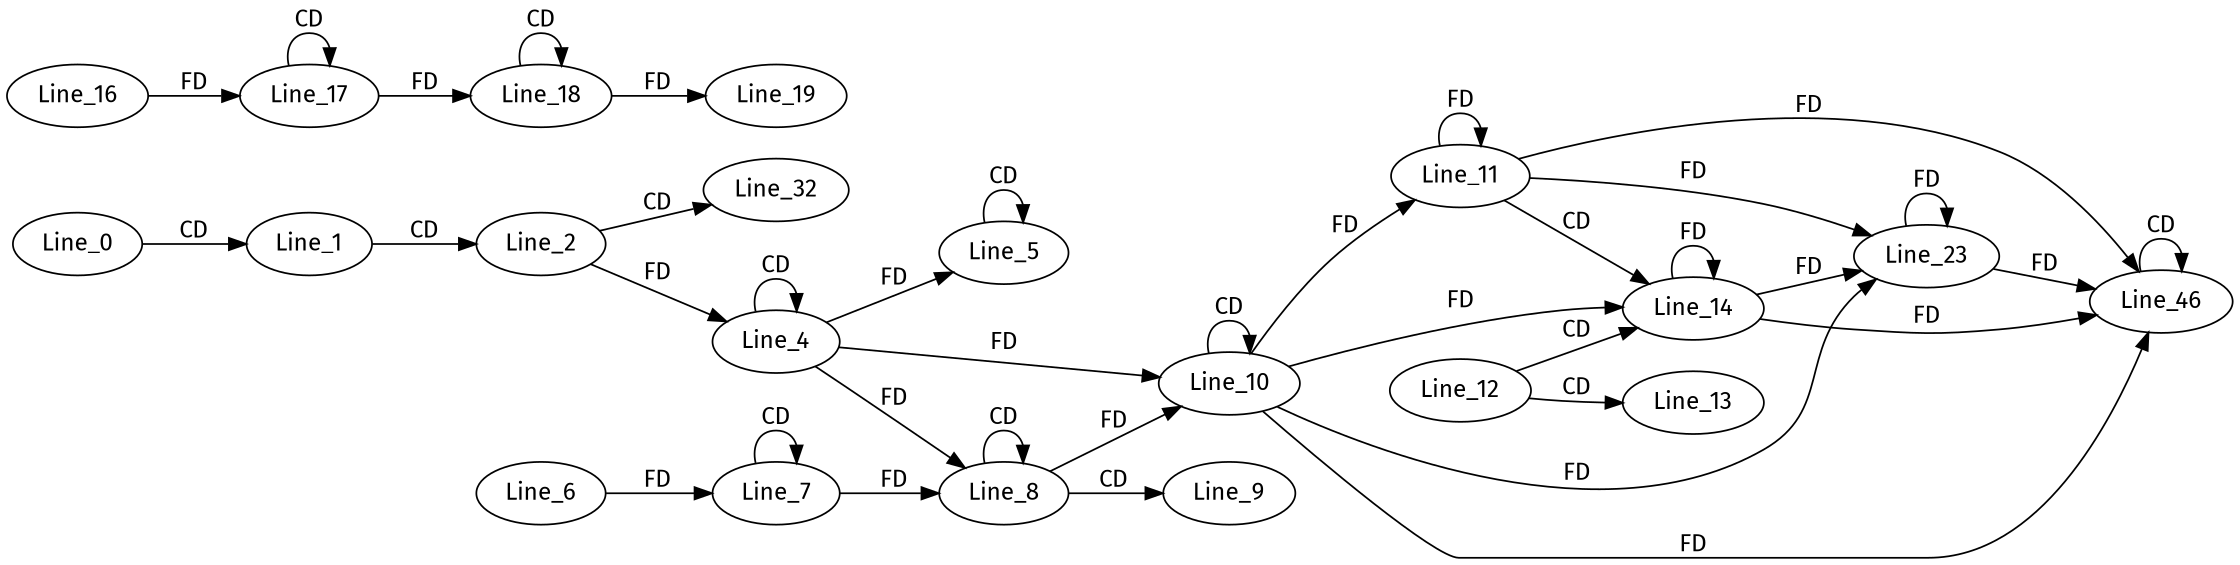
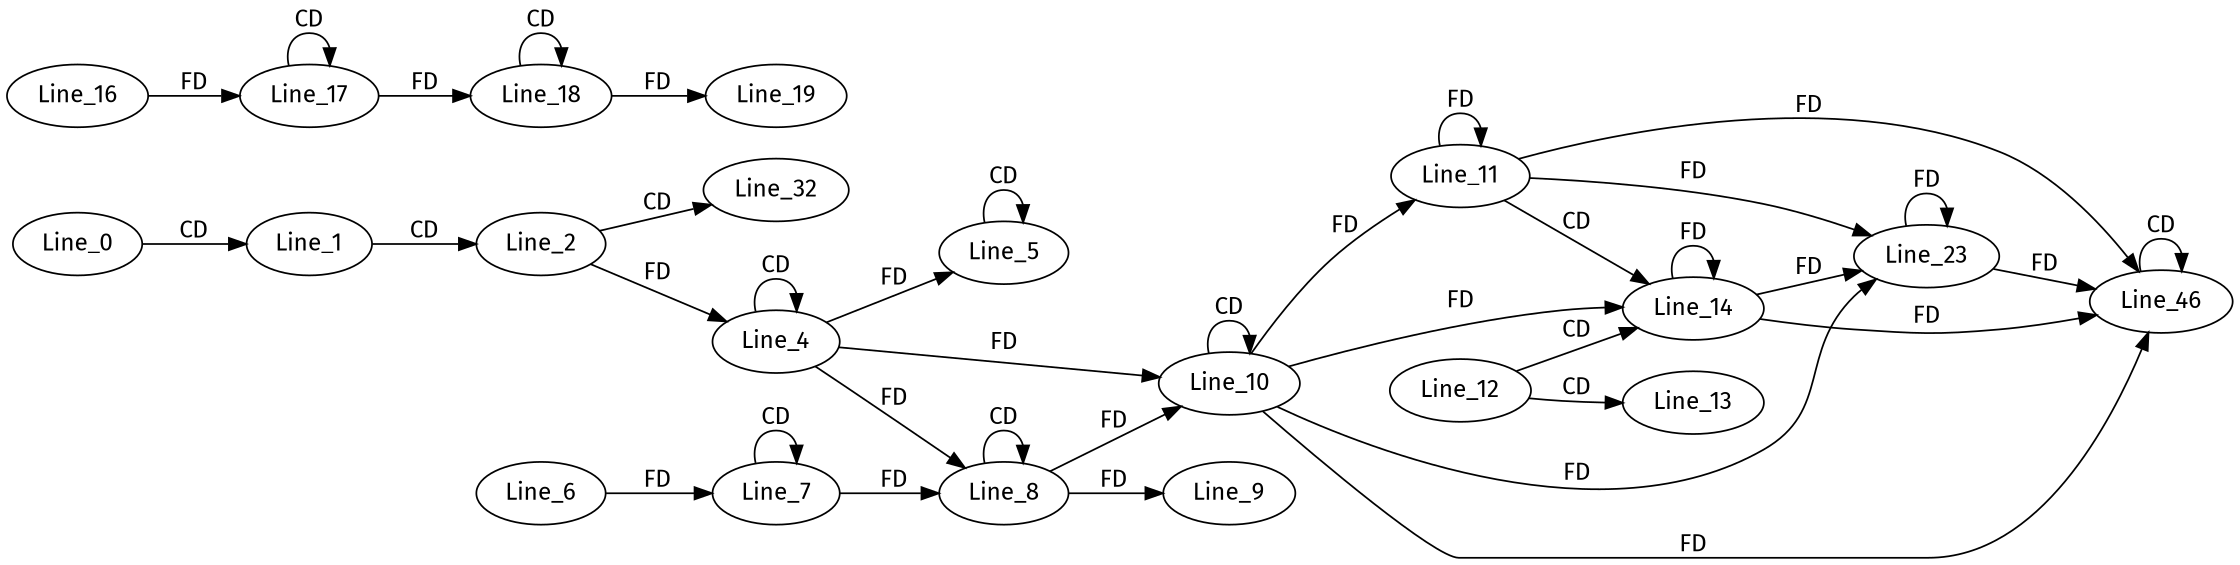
  digraph {
    fontname="Fira Sans"
    rankdir=LR
    node [fontname="Fira Sans"]
    edge [fontname="Fira Sans"]
    Line_0
    Line_1
    Line_2
    Line_4
    Line_32
    Line_5
    Line_8
    Line_10
    Line_9
    Line_11
    Line_14
    Line_23
    n13 [label=Line_46]
    Line_7
    Line_6
    Line_12
    Line_13
    Line_17
    Line_18
    Line_19
    Line_16
    Line_0 -> Line_1 [label=CD]
    Line_1 -> Line_2 [label=CD]
    Line_2 -> Line_4 [label=FD]
    Line_2 -> Line_32 [label=CD]
    Line_4 -> Line_4 [label=CD]
    Line_4 -> Line_5 [label=FD]
    Line_4 -> Line_8 [label=FD]
    Line_4 -> Line_10 [label=FD]
    Line_5 -> Line_5 [label=CD]
    Line_8 -> Line_8 [label=CD]
    Line_8 -> Line_10 [label=FD]
-   Line_8 -> Line_9 [label=CD]
+   Line_8 -> Line_9 [label=FD]
    Line_10 -> Line_10 [label=CD]
    Line_10 -> Line_11 [label=FD]
    Line_10 -> Line_14 [label=FD]
    Line_10 -> Line_23 [label=FD]
    Line_10 -> n13 [label=FD]
    Line_11 -> Line_11 [label=FD]
    Line_11 -> Line_14 [label=CD]
    Line_11 -> Line_23 [label=FD]
    Line_11 -> n13 [label=FD]
    Line_14 -> Line_14 [label=FD]
    Line_14 -> Line_23 [label=FD]
    Line_14 -> n13 [label=FD]
    Line_23 -> Line_23 [label=FD]
    Line_23 -> n13 [label=FD]
    n13 -> n13 [label=CD]
    Line_7 -> Line_8 [label=FD]
    Line_7 -> Line_7 [label=CD]
    Line_6 -> Line_7 [label=FD]
    Line_12 -> Line_14 [label=CD]
    Line_12 -> Line_13 [label=CD]
    Line_17 -> Line_17 [label=CD]
    Line_17 -> Line_18 [label=FD]
    Line_18 -> Line_18 [label=CD]
    Line_18 -> Line_19 [label=FD]
    Line_16 -> Line_17 [label=FD]
  }
